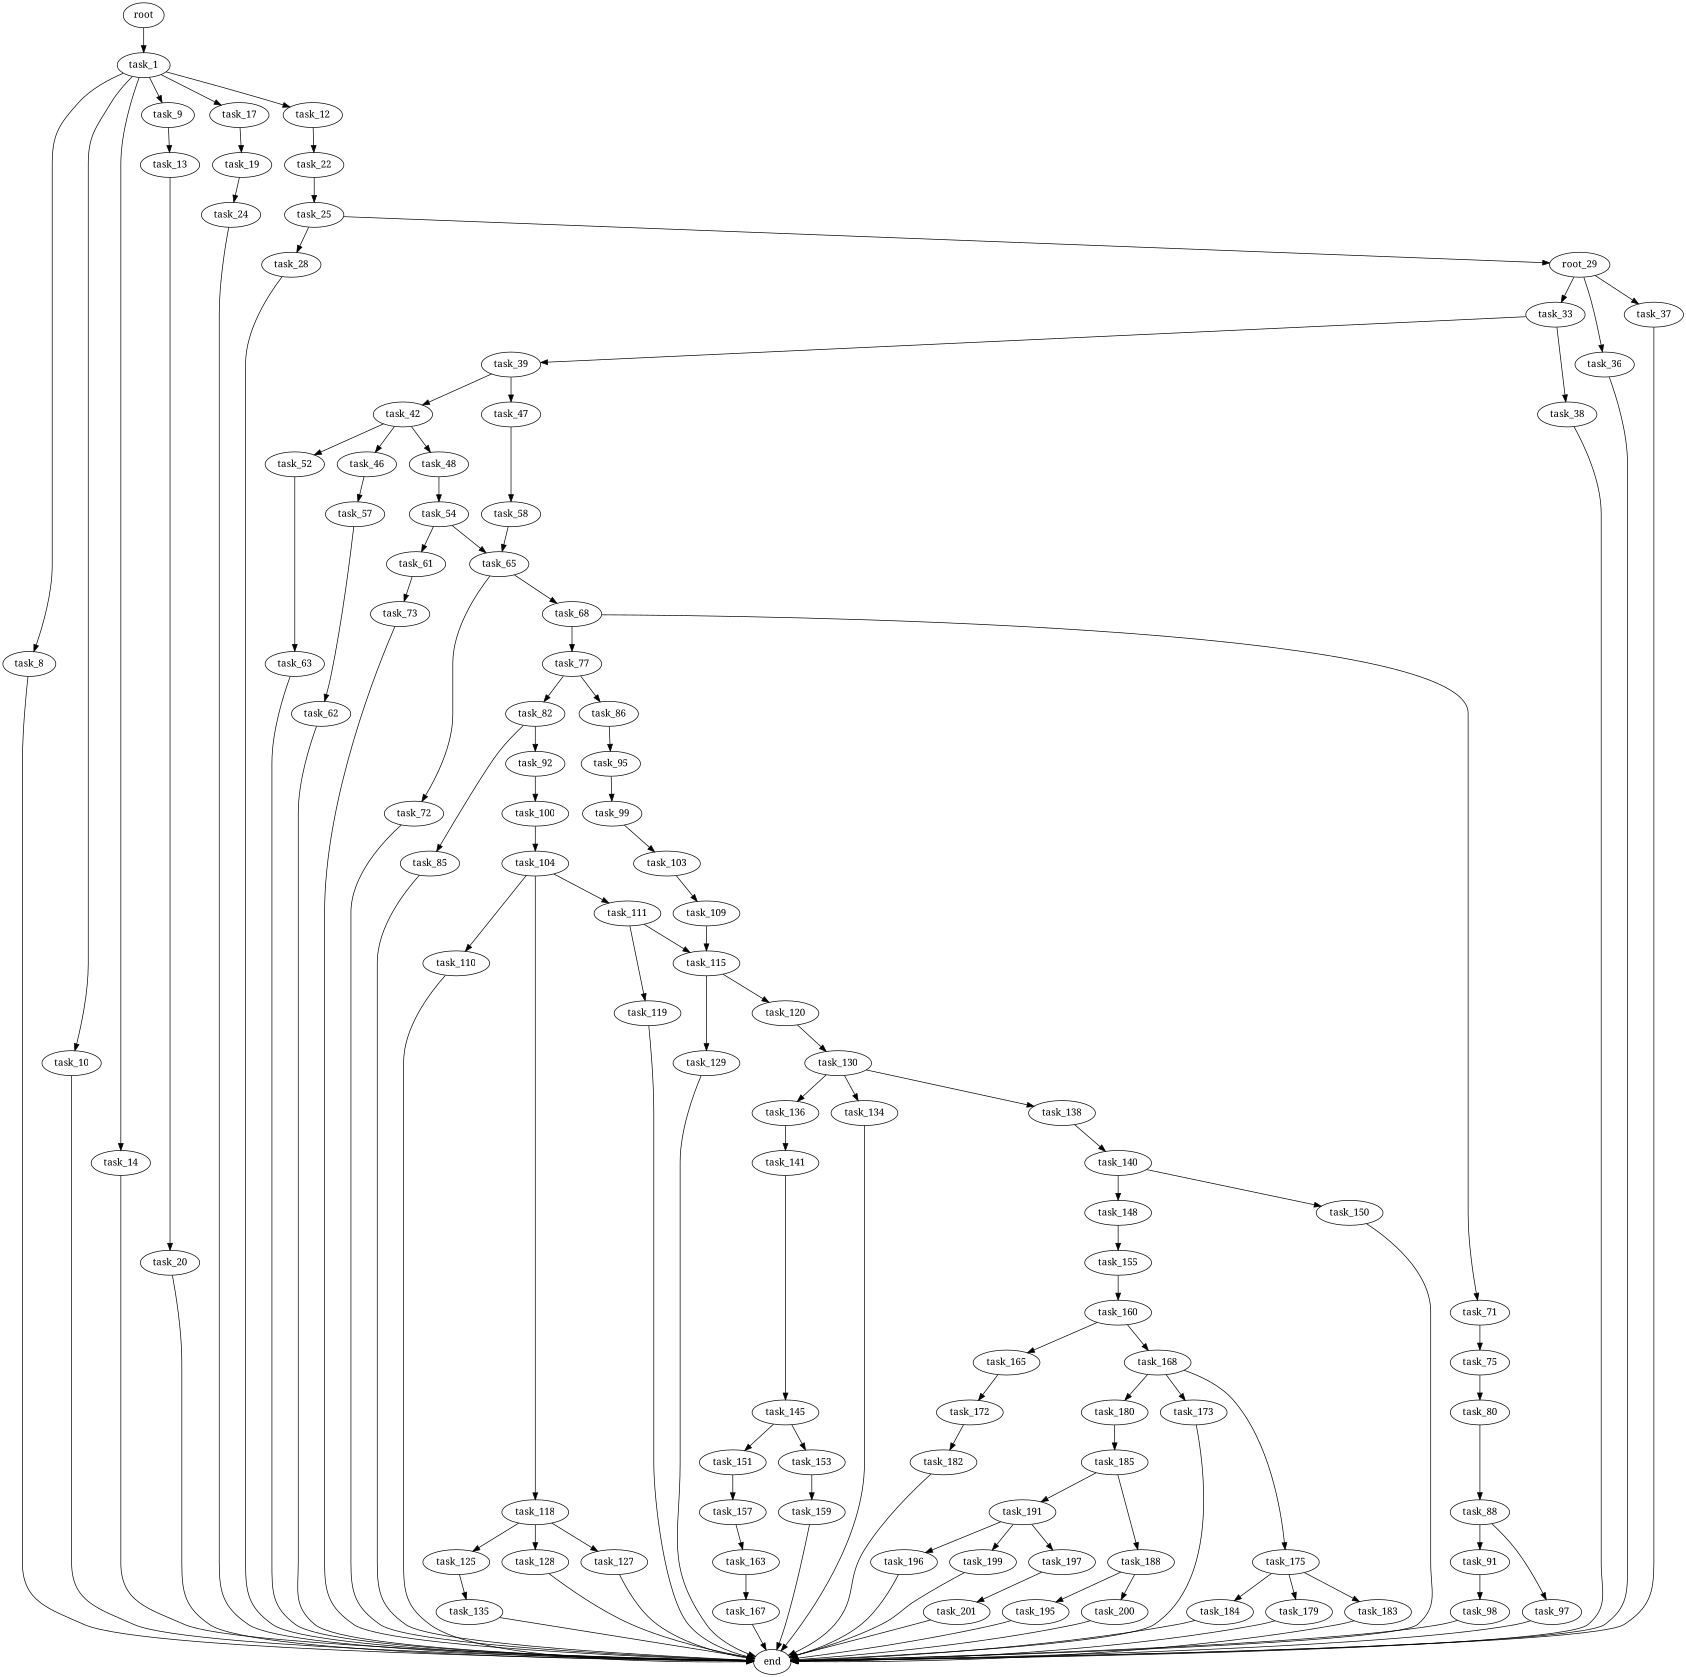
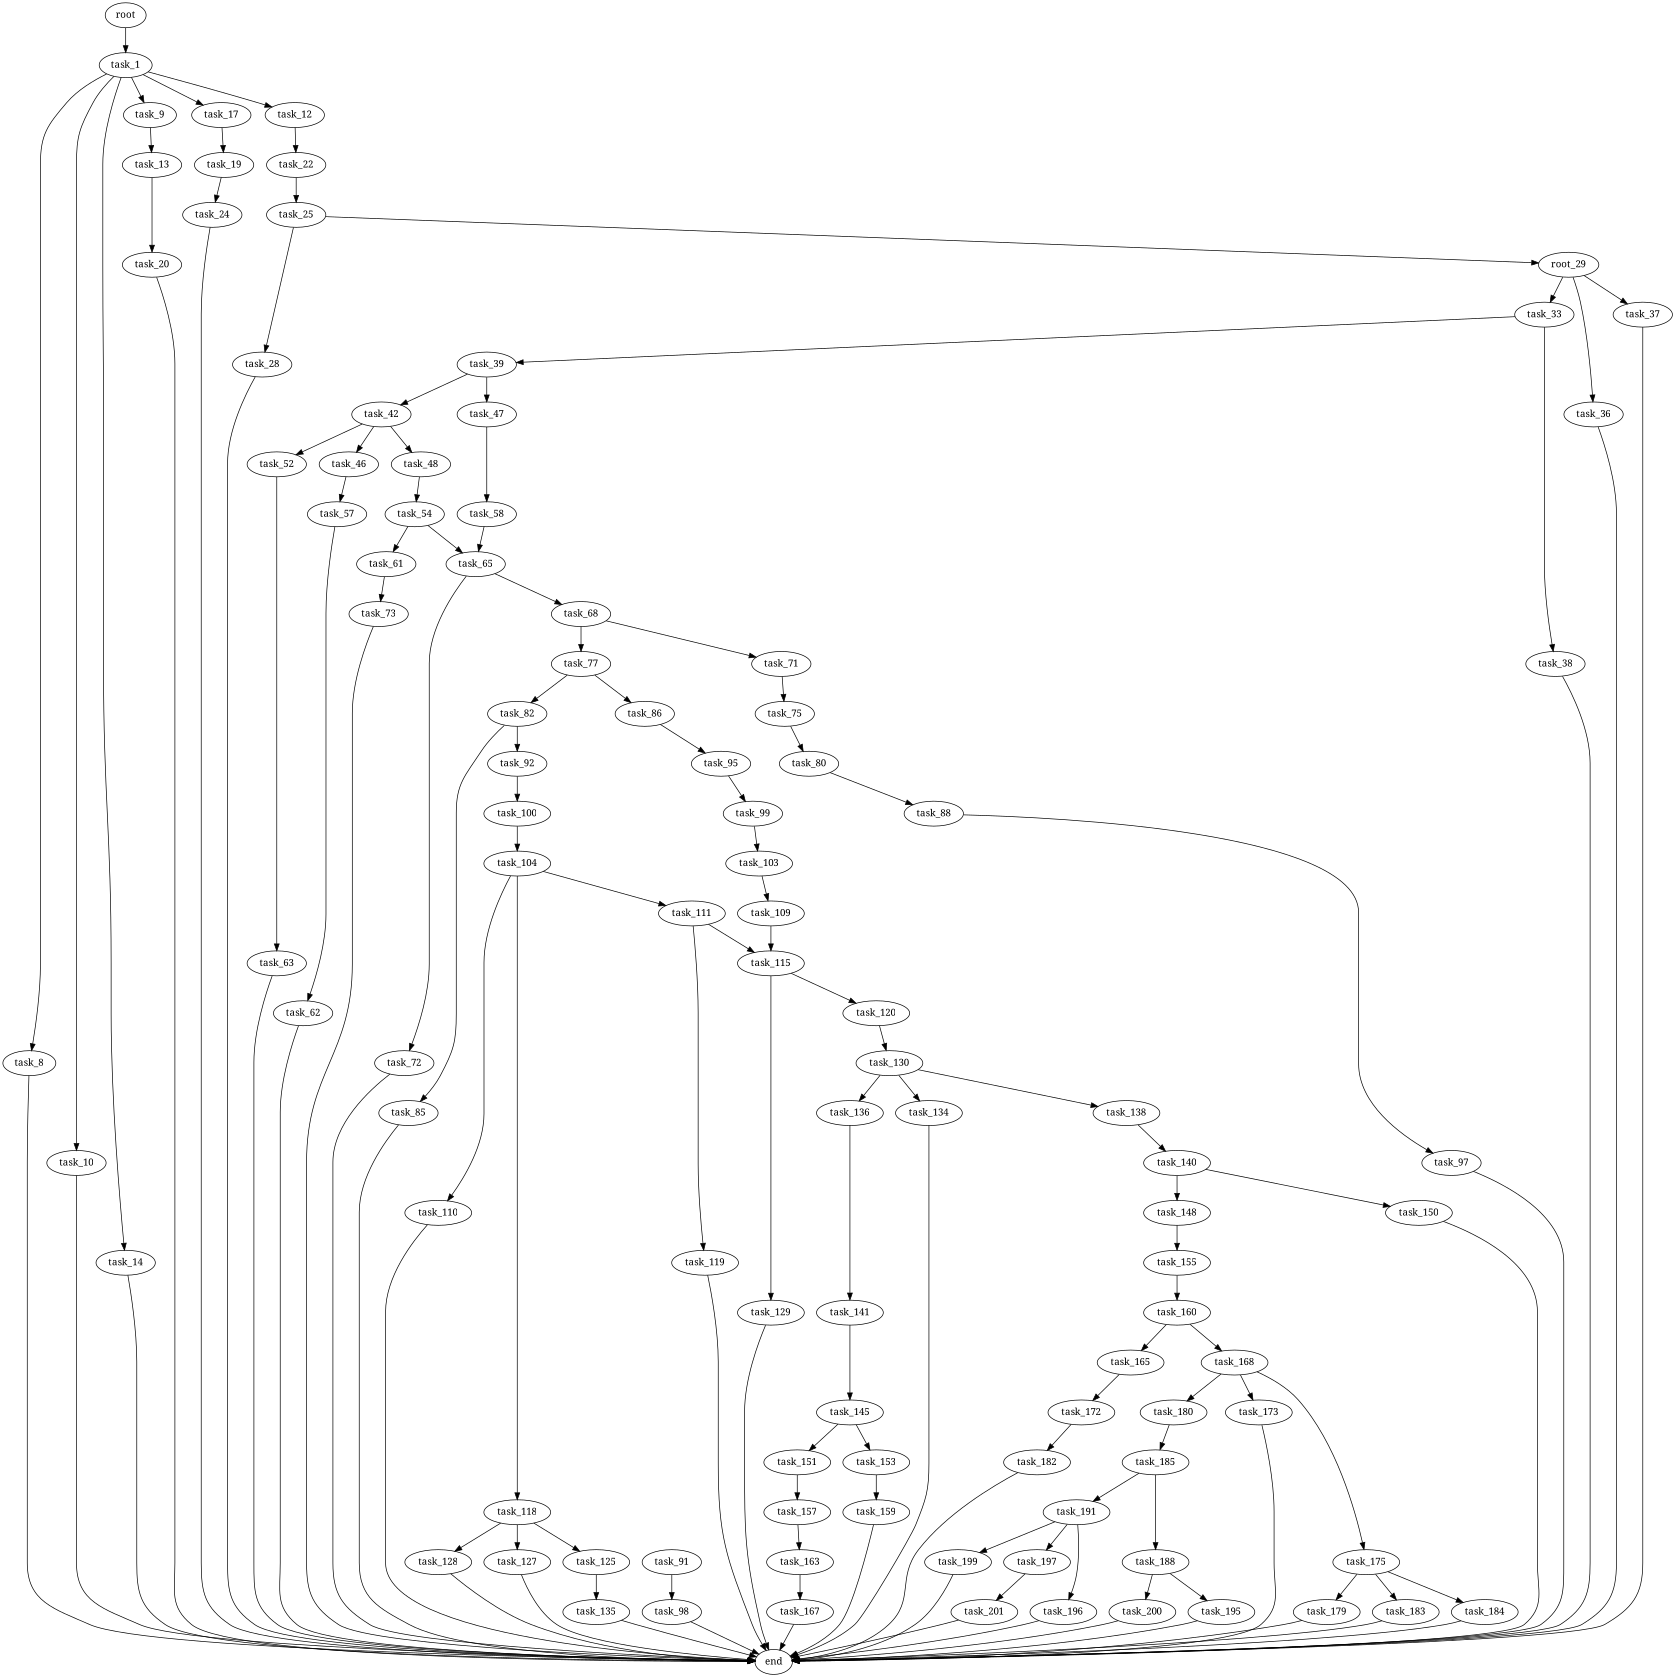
  digraph {
    fontname="Noto Serif"
    node [fontname="Noto Serif"]
    edge [fontname="Noto Serif"]
    root
    task_1
    task_8
    task_9
    task_10
    task_12
    task_14
    task_17
    end
    task_13
    task_22
    task_19
    task_20
    task_25
    task_24
    task_28
    n17 [label=root_29]
    task_33
    task_36
    task_37
    task_38
    task_39
    task_42
    task_47
    task_46
    task_48
    task_52
    task_58
    task_57
    task_54
    task_63
    task_65
    task_62
    task_61
    task_68
    task_72
    task_73
    task_71
    task_77
    task_75
    task_82
    task_86
    task_80
    task_85
    task_92
    task_95
    task_88
    task_91
    task_97
    task_100
    task_99
    task_98
    task_104
    task_103
    task_110
    task_111
    task_118
    task_109
    task_115
    task_119
    task_125
    task_127
    task_128
    task_120
    task_129
    task_135
    task_130
    task_134
    task_136
    task_138
    task_141
    task_140
    task_145
    task_148
    task_150
    task_151
    task_153
    task_155
    task_160
    task_157
    task_159
    task_163
    task_165
    task_168
    task_167
    task_172
    task_173
    task_175
    task_180
    task_182
    task_179
    task_183
    task_184
    task_185
    task_188
    task_191
    task_195
    task_200
    task_196
    task_197
    task_199
    task_201
    root -> task_1
    task_1 -> task_8
    task_1 -> task_9
    task_1 -> task_10
    task_1 -> task_12
    task_1 -> task_14
    task_1 -> task_17
    task_8 -> end
    task_9 -> task_13
    task_10 -> end
    task_12 -> task_22
    task_14 -> end
    task_17 -> task_19
    task_13 -> task_20
    task_22 -> task_25
    task_19 -> task_24
    task_20 -> end
    task_25 -> task_28
    task_25 -> n17
    task_24 -> end
    task_28 -> end
    n17 -> task_33
    n17 -> task_36
    n17 -> task_37
    task_33 -> task_38
    task_33 -> task_39
    task_36 -> end
    task_37 -> end
    task_38 -> end
    task_39 -> task_42
    task_39 -> task_47
    task_42 -> task_46
    task_42 -> task_48
    task_42 -> task_52
    task_47 -> task_58
    task_46 -> task_57
    task_48 -> task_54
    task_52 -> task_63
    task_58 -> task_65
    task_57 -> task_62
    task_54 -> task_65
    task_54 -> task_61
    task_63 -> end
    task_65 -> task_68
    task_65 -> task_72
    task_62 -> end
    task_61 -> task_73
    task_68 -> task_71
    task_68 -> task_77
    task_72 -> end
    task_73 -> end
    task_71 -> task_75
    task_77 -> task_82
    task_77 -> task_86
    task_75 -> task_80
    task_82 -> task_85
    task_82 -> task_92
    task_86 -> task_95
    task_80 -> task_88
    task_85 -> end
    task_92 -> task_100
    task_95 -> task_99
-   task_88 -> task_91
    task_88 -> task_97
    task_91 -> task_98
    task_97 -> end
    task_100 -> task_104
    task_99 -> task_103
    task_98 -> end
    task_104 -> task_110
    task_104 -> task_111
    task_104 -> task_118
    task_103 -> task_109
    task_110 -> end
    task_111 -> task_115
    task_111 -> task_119
    task_118 -> task_125
    task_118 -> task_127
    task_118 -> task_128
    task_109 -> task_115
    task_115 -> task_120
    task_115 -> task_129
    task_119 -> end
    task_125 -> task_135
    task_127 -> end
    task_128 -> end
    task_120 -> task_130
    task_129 -> end
    task_135 -> end
    task_130 -> task_134
    task_130 -> task_136
    task_130 -> task_138
    task_134 -> end
    task_136 -> task_141
    task_138 -> task_140
    task_141 -> task_145
    task_140 -> task_148
    task_140 -> task_150
    task_145 -> task_151
    task_145 -> task_153
    task_148 -> task_155
    task_150 -> end
    task_151 -> task_157
    task_153 -> task_159
    task_155 -> task_160
    task_160 -> task_165
    task_160 -> task_168
    task_157 -> task_163
    task_159 -> end
    task_163 -> task_167
    task_165 -> task_172
    task_168 -> task_173
    task_168 -> task_175
    task_168 -> task_180
    task_167 -> end
    task_172 -> task_182
    task_173 -> end
    task_175 -> task_179
    task_175 -> task_183
    task_175 -> task_184
    task_180 -> task_185
    task_182 -> end
    task_179 -> end
    task_183 -> end
    task_184 -> end
    task_185 -> task_188
    task_185 -> task_191
    task_188 -> task_195
    task_188 -> task_200
    task_191 -> task_196
    task_191 -> task_197
    task_191 -> task_199
    task_195 -> end
    task_200 -> end
    task_196 -> end
    task_197 -> task_201
    task_199 -> end
    task_201 -> end
  }
